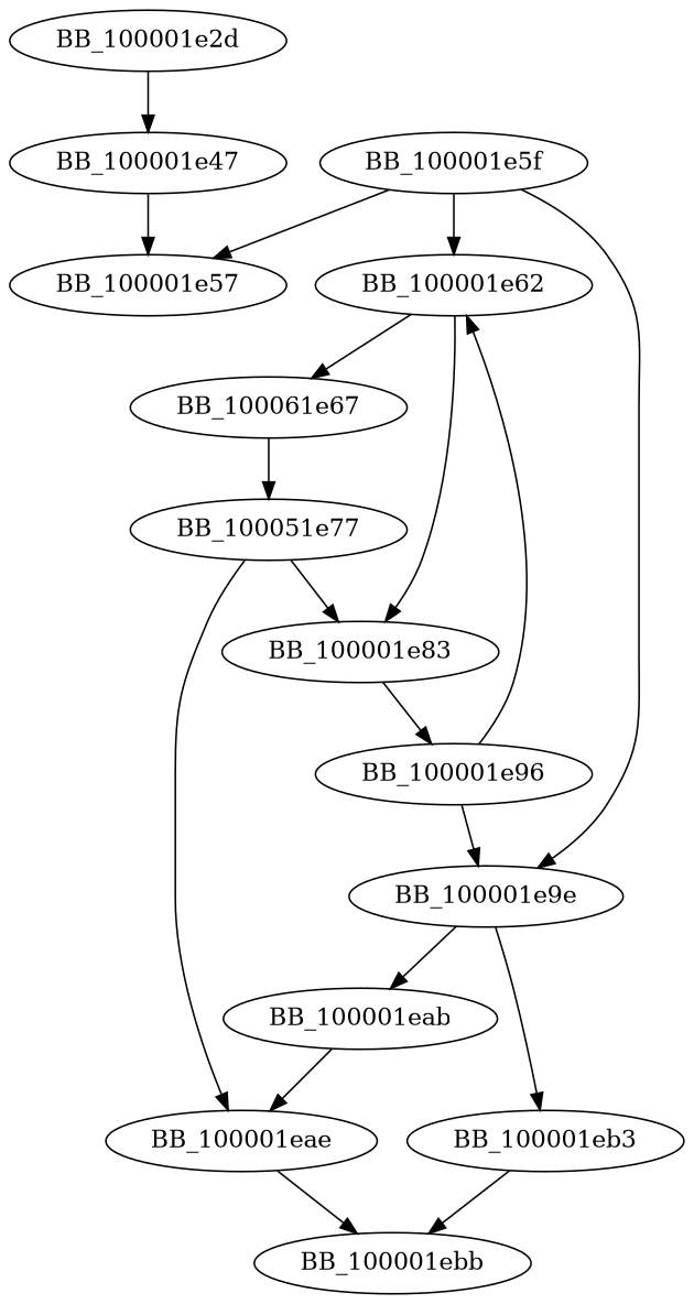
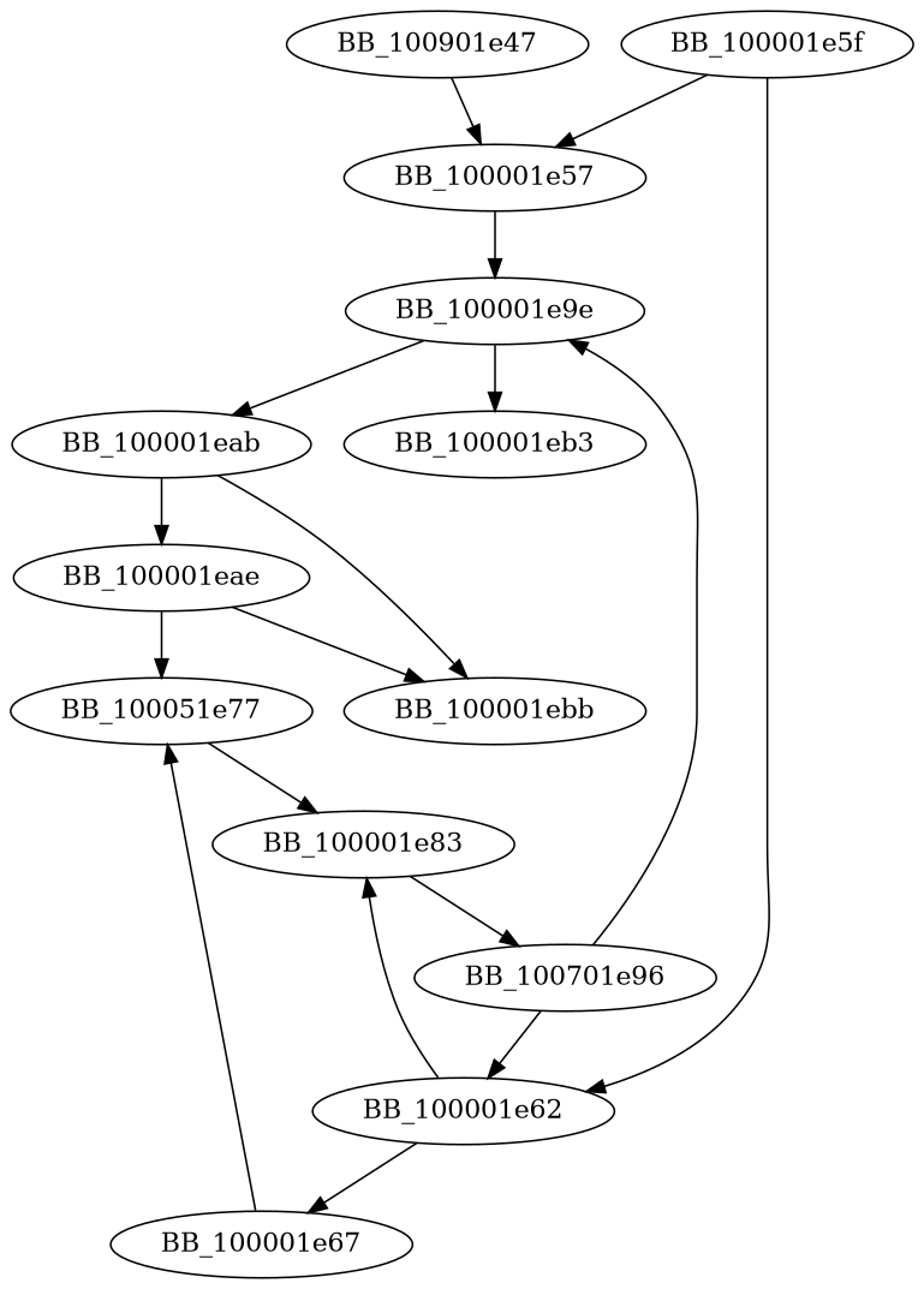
  digraph {
-   BB_100001e2d
-   BB_100001e47
+   BB_100001e47 [label=BB_100901e47]
    BB_100001e57
    BB_100001e9e
    BB_100001e5f
    BB_100001e62
    BB_100001eab
    BB_100001eb3
-   BB_100001e67 [label=BB_100061e67]
+   BB_100001e67
    BB_100001e83
    BB_100001eae
    n12 [label=BB_100051e77]
-   BB_100001e96
+   BB_100001e96 [label=BB_100701e96]
    BB_100001ebb
-   BB_100001e2d -> BB_100001e47
    BB_100001e47 -> BB_100001e57
-   BB_100001e5f -> BB_100001e9e
+   BB_100001e57 -> BB_100001e9e
    BB_100001e9e -> BB_100001eab
    BB_100001e9e -> BB_100001eb3
    BB_100001e5f -> BB_100001e57
    BB_100001e5f -> BB_100001e62
    BB_100001e62 -> BB_100001e67
    BB_100001e62 -> BB_100001e83
    BB_100001eab -> BB_100001eae
-   BB_100001eb3 -> BB_100001ebb
+   BB_100001eab -> BB_100001ebb
    BB_100001e67 -> n12
    BB_100001e83 -> BB_100001e96
    BB_100001eae -> BB_100001ebb
    n12 -> BB_100001e83
-   n12 -> BB_100001eae
+   BB_100001eae -> n12
    BB_100001e96 -> BB_100001e9e
    BB_100001e96 -> BB_100001e62
  }
